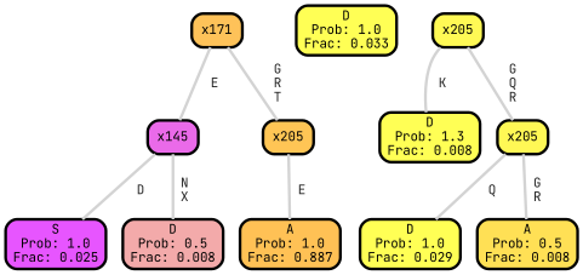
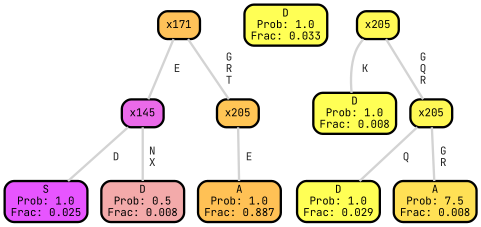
  graph {
    fontname="JetBrains Mono"
    ranksep="0 equally"
    splines=straight
    node [color=black fillcolor="#ffff55" fontcolor=black fontname="JetBrains Mono" penwidth=3 shape=box style="filled, rounded"]
    edge [color=lightgray fontcolor=grey14 fontname="JetBrains Mono" fontweight=bold penwidth=3]
    n1 [fillcolor="#e755ff" label="S\nProb: 1.0\nFrac: 0.025"]
    n2 [fillcolor="#ea6ae9" label=x145]
    n3 [fillcolor="#f3aaaa" label="D\nProb: 0.5\nFrac: 0.008"]
    n4 [fillcolor="#fec259" label=x171]
    n5 [fillcolor="#ffc555" label=x205]
    n6 [fillcolor="#ffc155" label="A\nProb: 1.0\nFrac: 0.887"]
    n7 [label="D\nProb: 1.0\nFrac: 0.033"]
    n8 [fillcolor="#fff955" label=x205]
-   n9 [label="D\nProb: 1.3\nFrac: 0.008"]
+   n9 [label="D\nProb: 1.0\nFrac: 0.008"]
    n10 [fillcolor="#fff855" label=x205]
    n11 [label="D\nProb: 1.0\nFrac: 0.029"]
-   n12 [fillcolor="#ffe055" label="A\nProb: 0.5\nFrac: 0.008"]
+   n12 [fillcolor="#ffe055" label="A\nProb: 7.5\nFrac: 0.008"]
    subgraph sub_1 {
      rank=same
    }
    n2 -- n1 [label=" D"]
    n2 -- n3 [label=" N\n X"]
    n4 -- n2 [label=" E"]
    n4 -- n5 [label=" G\n R\n T"]
    n5 -- n6 [label=" E"]
    n8 -- n9 [label=" K"]
    n8 -- n10 [label=" G\n Q\n R"]
    n10 -- n11 [label=" Q"]
    n10 -- n12 [label=" G\n R"]
  }
